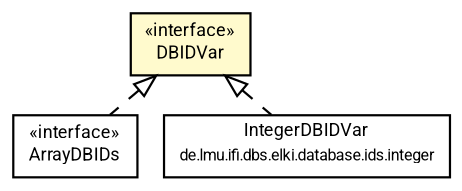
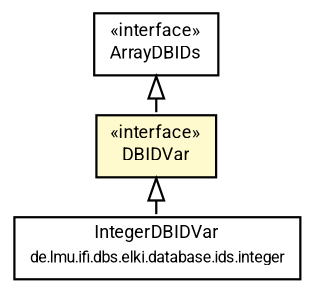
  digraph {
    nodesep=0.15
    rankdir=TB
    ranksep=0.25
    node [fontcolor=black fontname=Roboto fontsize=8 margin=0 shape=plaintext]
    edge [arrowtail=empty color=black dir=back fontname=Roboto fontsize=7 labelfontname=Roboto labelfontsize=7 style=dashed weight=9]
    n1 [height=0 label=<<table title="de.lmu.ifi.dbs.elki.database.ids.ArrayDBIDs" border="0" cellborder="1" cellspacing="0" cellpadding="2" href="ArrayDBIDs.html" target="_parent"> 		<tr><td><table border="0" cellspacing="0" cellpadding="1"> 		<tr><td align="center" balign="center"> &#171;interface&#187; </td></tr> 		<tr><td align="center" balign="center"> <font face="Roboto">ArrayDBIDs</font> </td></tr> 		</table></td></tr> 		</table>> width=0]
    n2 [height=0 label=<<table title="de.lmu.ifi.dbs.elki.database.ids.DBIDVar" border="0" cellborder="1" cellspacing="0" cellpadding="2" bgcolor="lemonChiffon" href="DBIDVar.html" target="_parent"> 		<tr><td><table border="0" cellspacing="0" cellpadding="1"> 		<tr><td align="center" balign="center"> &#171;interface&#187; </td></tr> 		<tr><td align="center" balign="center"> <font face="Roboto">DBIDVar</font> </td></tr> 		</table></td></tr> 		</table>> width=0]
    n3 [height=0 label=<<table title="de.lmu.ifi.dbs.elki.database.ids.integer.IntegerDBIDVar" border="0" cellborder="1" cellspacing="0" cellpadding="2" href="integer/IntegerDBIDVar.html" target="_parent"> 		<tr><td><table border="0" cellspacing="0" cellpadding="1"> 		<tr><td align="center" balign="center"> <font face="Roboto">IntegerDBIDVar</font> </td></tr> 		<tr><td align="center" balign="center"> <font face="Roboto" point-size="7.0">de.lmu.ifi.dbs.elki.database.ids.integer</font> </td></tr> 		</table></td></tr> 		</table>> width=0]
-   n2 -> n1
+   n1 -> n2
    n2 -> n3
  }
